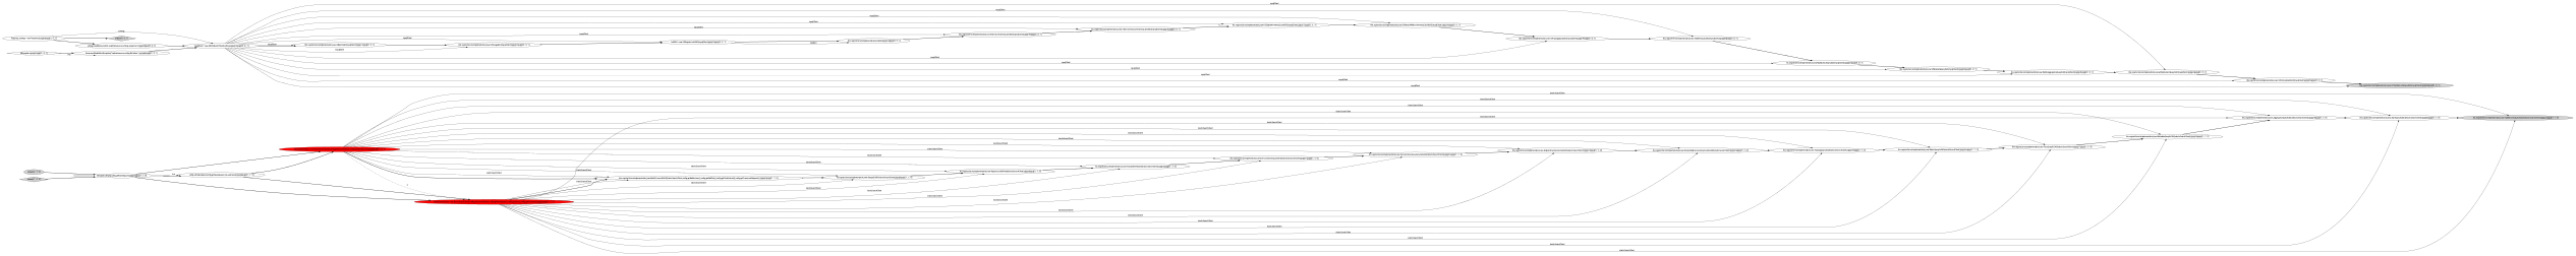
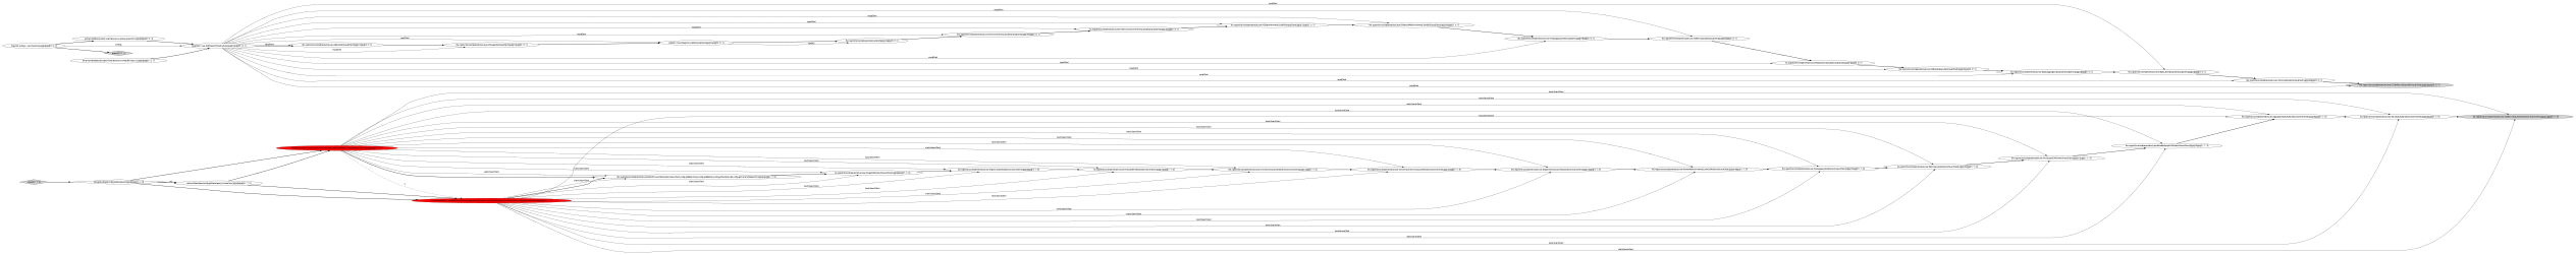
  digraph {
    fontname="Roboto Condensed"
    rankdir=LR
    node [fillcolor=white fontname="Roboto Condensed" shape=ellipse style=filled]
    edge [fontname="Roboto Condensed" style=solid]
    n1 [label="this.registerServiceImplementation(,new MetricQueryEsDAO(elasticSearchClient))@@@16@@@['1', '1', '0']"]
    n2 [label="this.registerServiceImplementation(,new TraceQueryEsDAO(elasticSearchClient))@@@17@@@['1', '1', '0']"]
    n3 [label="this.registerServiceImplementation(,new MetadataQueryEsDAO(elasticSearchClient))@@@18@@@['1', '1', '0']"]
    n4 [label="this.registerServiceImplementation(,new RegisterLockDAOImpl(elasticSearchClient))@@@9@@@['1', '1', '0']"]
    n5 [label="this.registerServiceImplementation(,new HistoryDeleteEsDAO(elasticSearchClient))@@@10@@@['1', '1', '0']"]
    n6 [label="this.registerServiceImplementation(,new ServiceInventoryCacheEsDAO(elasticSearchClient))@@@11@@@['1', '1', '0']"]
    n7 [label="this.registerServiceImplementation(,lockDAO)@@@14@@@['0', '0', '1']"]
    n8 [label="this.registerServiceImplementation(,new H2ServiceInventoryCacheDAO(mysqlClient))@@@15@@@['0', '0', '1']"]
    n9 [label="this.registerServiceImplementation(,new H2ServiceInstanceInventoryCacheDAO(mysqlClient))@@@16@@@['0', '0', '1']"]
    n10 [label="this.registerServiceImplementation(,new ServiceInstanceInventoryCacheDAO(elasticSearchClient))@@@12@@@['1', '1', '0']"]
    n11 [label="this.registerServiceImplementation(,new H2NetworkAddressInventoryCacheDAO(mysqlClient))@@@18@@@['0', '0', '1']"]
    n12 [label="this.registerServiceImplementation(,new H2TopologyQueryDAO(mysqlClient))@@@19@@@['0', '0', '1']"]
    n13 [label="this.registerServiceImplementation(,new H2MetricQueryDAO(mysqlClient))@@@20@@@['0', '0', '1']"]
    n14 [label="this.registerServiceImplementation(,new EndpointInventoryCacheEsDAO(elasticSearchClient))@@@13@@@['1', '1', '0']"]
    n15 [label="settings.load(ResourceUtils.read(\"datasource-settings.properties\"))@@@5@@@['0', '0', '1']"]
    n16 [label="mysqlClient = new JDBCHikariCPClient(settings)@@@10@@@['0', '0', '1']"]
    n17 [label="this.registerServiceImplementation(,new H2EndpointInventoryCacheDAO(mysqlClient))@@@17@@@['0', '0', '1']"]
    n18 [label="this.registerServiceImplementation(,new MySQLAlarmQueryDAO(mysqlClient))@@@24@@@['0', '0', '1']"]
    n19 [label="this.registerServiceImplementation(,new H2HistoryDeleteDAO(mysqlClient))@@@25@@@['0', '0', '1']"]
    n20 [label="lockDAO = new H2RegisterLockDAO(mysqlClient)@@@13@@@['0', '0', '1']"]
    n21 [label="this.registerServiceImplementation(,new H2StorageDAO(mysqlClient))@@@12@@@['0', '0', '1']"]
    n22 [label="this.registerServiceImplementation(,new H2BatchDAO(mysqlClient))@@@11@@@['0', '0', '1']"]
    n23 [label="this.registerServiceImplementation(,new MySQLAggregationQueryDAO(mysqlClient))@@@23@@@['0', '0', '1']"]
    n24 [label="this.registerServiceImplementation(,new MySQLTraceQueryDAO(mysqlClient))@@@21@@@['0', '0', '1']"]
    n25 [label="this.registerServiceImplementation(,new H2MetadataQueryDAO(mysqlClient))@@@22@@@['0', '0', '1']"]
    n26 [fillcolor=lightgray label="this.registerServiceImplementation(,new H2TopNRecordsQueryDAO(mysqlClient))@@@26@@@['0', '0', '1']"]
    n27 [label="this.registerServiceImplementation(,new NetworkAddressInventoryCacheEsDAO(elasticSearchClient))@@@14@@@['1', '1', '0']"]
    n28 [label="this.registerServiceImplementation(,new AlarmQueryEsDAO(elasticSearchClient))@@@20@@@['1', '1', '0']"]
    n29 [fillcolor=lightgray label="this.registerServiceImplementation(,new TopNRecordsQueryEsDAO(elasticSearchClient))@@@21@@@['1', '1', '0']"]
-   n30 [label="IOException e@@@7@@@['0', '0', '1']" shape=diamond]
    n31 [label="throw new ModuleStartException(\"load datasource setting file failure.\",e)@@@8@@@['0', '0', '1']"]
    n32 [label="config.setNameSpace(config.getNameSpace().toLowerCase())@@@4@@@['1', '1', '0']"]
    n33 [fillcolor=red label="elasticSearchClient = new ElasticSearchClient(config.getClusterNodes(),config.getNameSpace())@@@6@@@['1', '0', '0']"]
    n34 [fillcolor=red label="elasticSearchClient = new ElasticSearchClient(config.getClusterNodes(),config.getNameSpace(),config.getUser(),config.getPassword())@@@6@@@['0', '1', '0']"]
    n35 [label="this.registerServiceImplementation(,new AggregationQueryEsDAO(elasticSearchClient))@@@19@@@['1', '1', '0']"]
    n36 [label="this.registerServiceImplementation(,new BatchProcessEsDAO(elasticSearchClient,config.getBulkActions(),config.getBulkSize(),config.getFlushInterval(),config.getConcurrentRequests()))@@@7@@@['1', '1', '0']"]
    n37 [label="this.registerServiceImplementation(,new StorageEsDAO(elasticSearchClient))@@@8@@@['1', '1', '0']"]
    n38 [label="this.registerServiceImplementation(,new TopologyQueryEsDAO(elasticSearchClient))@@@15@@@['1', '1', '0']"]
-   n39 [fillcolor=lightgray label="prepare['0', '1', '0']"]
+   n39 [fillcolor=lightgray label="prepare['0', '1', '0']" shape=diamond]
    n40 [label="!StringUtil.isEmpty(config.getNameSpace())@@@3@@@['1', '1', '0']" shape=diamond]
    n41 [label="Properties settings = new Properties()@@@3@@@['0', '0', '1']"]
    n42 [fillcolor=lightgray label="prepare['0', '0', '1']" shape=diamond]
-   n43 [fillcolor=lightgray label="prepare['1', '0', '0']" shape=diamond]
    n1 -> n2 [style=bold]
    n2 -> n3 [style=bold]
    n3 -> n35 [style=bold]
    n4 -> n5 [style=bold]
    n5 -> n6 [style=bold]
    n6 -> n10 [style=bold]
    n7 -> n8 [style=bold]
    n8 -> n9 [style=bold]
    n9 -> n17 [style=bold]
    n10 -> n14 [style=bold]
    n11 -> n12 [style=bold]
    n12 -> n13 [style=bold]
    n13 -> n24 [style=bold]
    n14 -> n27 [style=bold]
    n15 -> n16 [style=bold]
    n16 -> n8 [label=mysqlClient]
    n16 -> n9 [label=mysqlClient]
    n16 -> n11 [label=mysqlClient]
    n16 -> n12 [label=mysqlClient]
    n16 -> n13 [label=mysqlClient]
    n16 -> n17 [label=mysqlClient]
    n16 -> n18 [label=mysqlClient]
    n16 -> n19 [label=mysqlClient]
    n16 -> n20 [label=mysqlClient]
    n16 -> n21 [label=mysqlClient]
    n16 -> n22 [label=mysqlClient]
    n16 -> n22 [style=bold]
    n16 -> n23 [label=mysqlClient]
    n16 -> n24 [label=mysqlClient]
    n16 -> n25 [label=mysqlClient]
    n16 -> n26 [label=mysqlClient]
    n17 -> n11 [style=bold]
    n18 -> n19 [style=bold]
    n19 -> n26 [style=bold]
    n20 -> n7 [style=bold]
    n20 -> n7 [label=lockDAO]
    n21 -> n20 [style=bold]
    n22 -> n21 [style=bold]
    n23 -> n18 [style=bold]
    n24 -> n25 [style=bold]
    n25 -> n23 [style=bold]
    n27 -> n38 [style=bold]
    n28 -> n29 [style=bold]
-   n30 -> n31 [style=bold]
-   n30 -> n31 [label=true style=dotted]
    n31 -> n16 [style=bold]
    n32 -> n33 [style=bold]
    n32 -> n34 [style=bold]
    n33 -> n1 [label=elasticSearchClient]
    n33 -> n2 [label=elasticSearchClient]
    n33 -> n3 [label=elasticSearchClient]
    n33 -> n4 [label=elasticSearchClient]
    n33 -> n5 [label=elasticSearchClient]
    n33 -> n6 [label=elasticSearchClient]
    n33 -> n10 [label=elasticSearchClient]
    n33 -> n14 [label=elasticSearchClient]
    n33 -> n27 [label=elasticSearchClient]
    n33 -> n28 [label=elasticSearchClient]
    n33 -> n29 [label=elasticSearchClient]
    n33 -> n34 [label=0 style=dashed]
    n33 -> n35 [label=elasticSearchClient]
    n33 -> n36 [label=elasticSearchClient]
    n33 -> n36 [style=bold]
    n33 -> n37 [label=elasticSearchClient]
    n33 -> n38 [label=elasticSearchClient]
    n34 -> n1 [label=elasticSearchClient]
    n34 -> n2 [label=elasticSearchClient]
    n34 -> n3 [label=elasticSearchClient]
    n34 -> n4 [label=elasticSearchClient]
    n34 -> n5 [label=elasticSearchClient]
    n34 -> n6 [label=elasticSearchClient]
    n34 -> n10 [label=elasticSearchClient]
    n34 -> n14 [label=elasticSearchClient]
    n34 -> n27 [label=elasticSearchClient]
    n34 -> n28 [label=elasticSearchClient]
    n34 -> n29 [label=elasticSearchClient]
    n34 -> n35 [label=elasticSearchClient]
    n34 -> n36 [label=elasticSearchClient]
    n34 -> n36 [style=bold]
    n34 -> n37 [label=elasticSearchClient]
    n34 -> n38 [label=elasticSearchClient]
    n35 -> n28 [style=bold]
    n36 -> n37 [style=bold]
    n37 -> n4 [style=bold]
    n38 -> n1 [style=bold]
    n39 -> n40 [style=bold]
    n40 -> n32 [style=bold]
    n40 -> n32 [label=true style=dotted]
    n40 -> n33 [style=bold]
    n40 -> n34 [style=bold]
    n41 -> n15 [style=bold]
    n41 -> n16 [label=settings]
    n41 -> n42 [style=bold]
-   n43 -> n40 [style=bold]
  }
